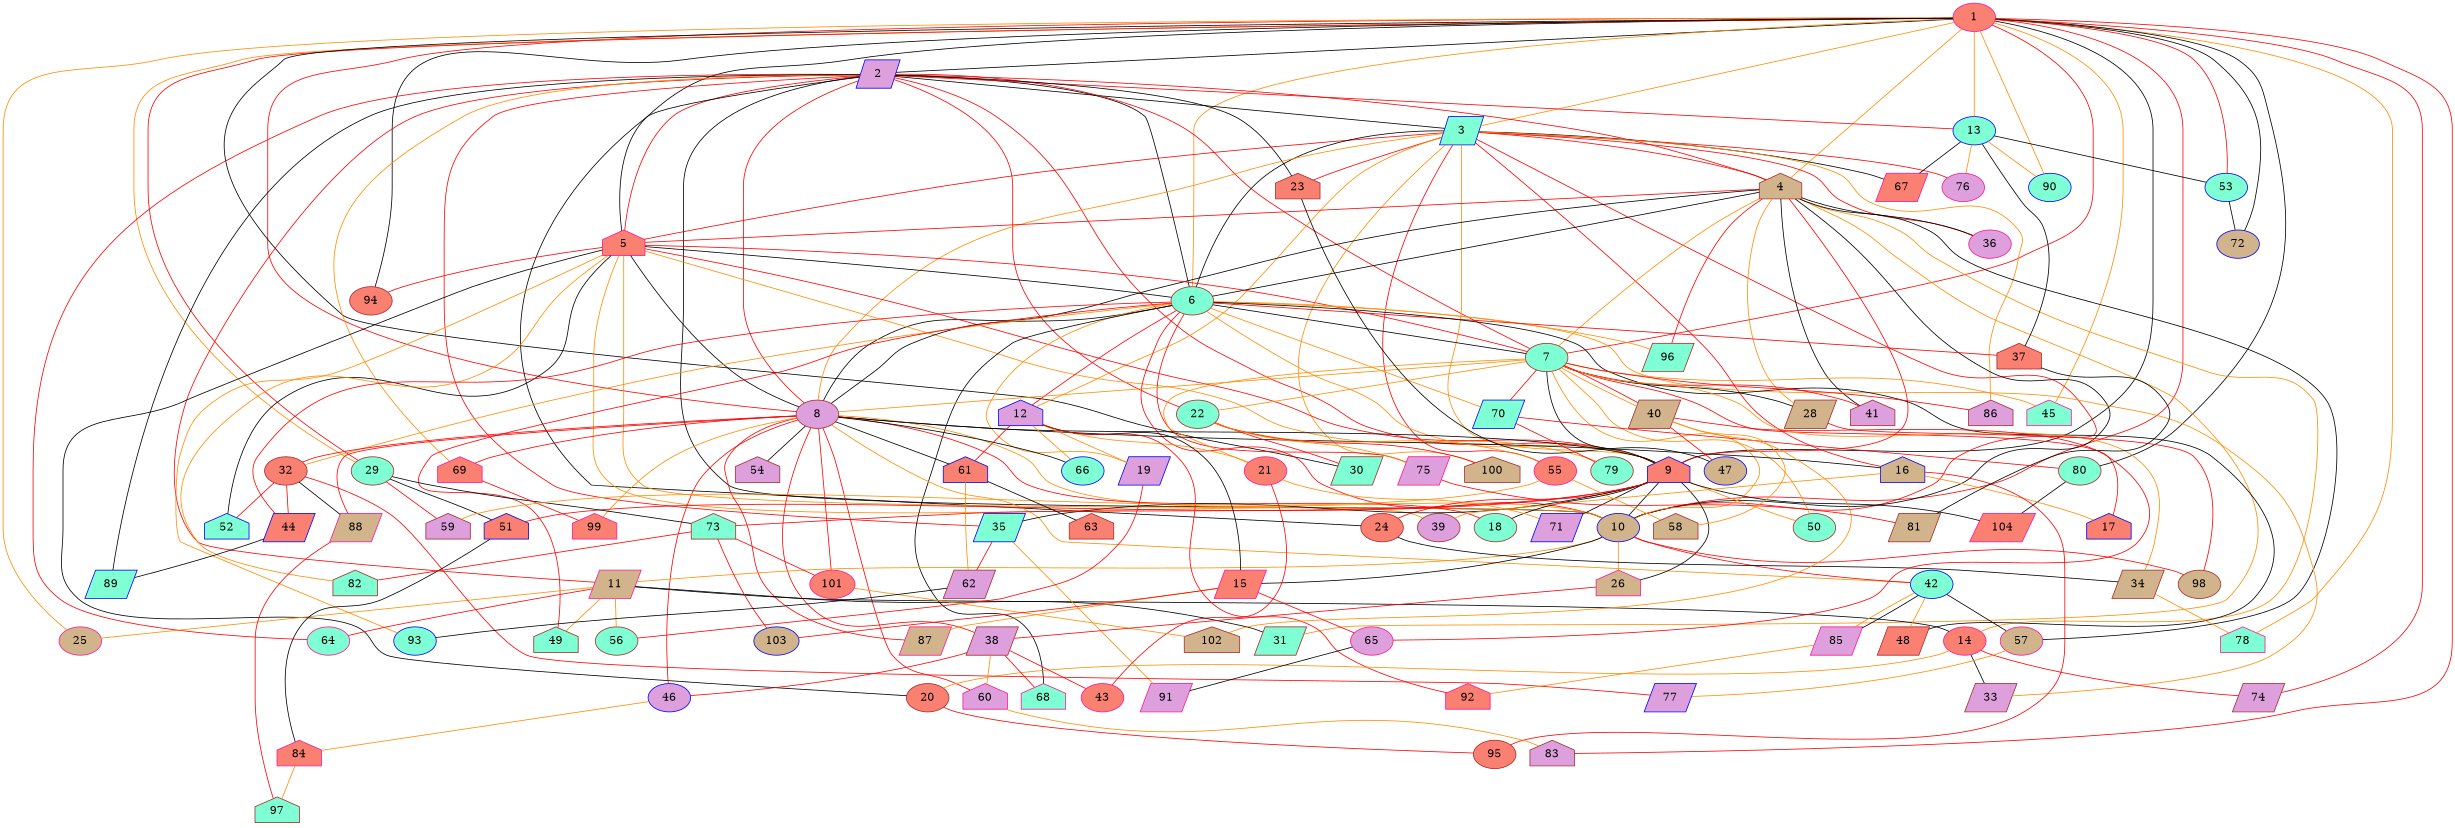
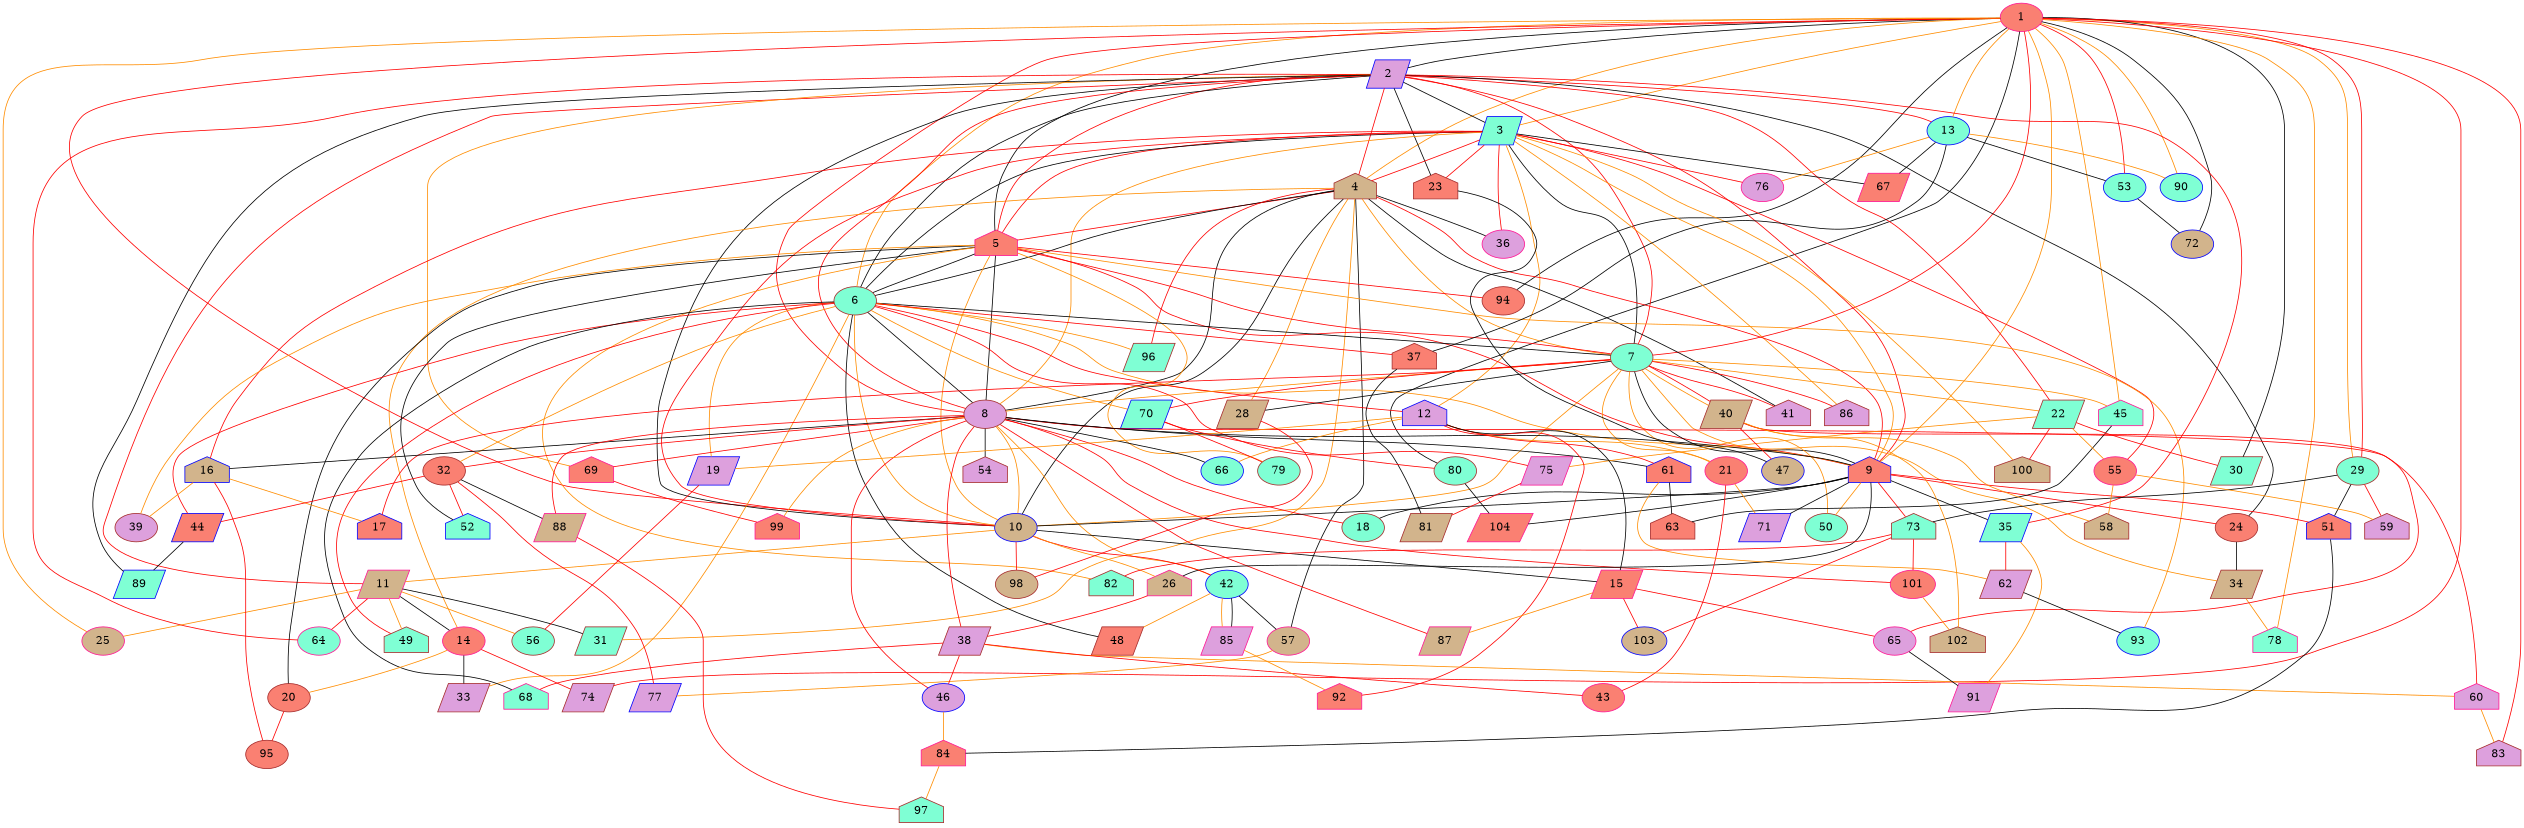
  graph {
    node [color=brown fillcolor=aquamarine shape=ellipse style=filled]
    edge [color=red]
    1 [color=deeppink fillcolor=salmon]
    2 [color=blue fillcolor=plum shape=parallelogram]
    3 [color=blue shape=parallelogram]
    4 [fillcolor=tan shape=house]
    5 [color=deeppink fillcolor=salmon shape=house]
    6
    7
    8 [fillcolor=plum]
    9 [color=blue fillcolor=salmon shape=house]
    10 [color=blue fillcolor=tan]
    13 [color=blue]
    25 [color=deeppink fillcolor=tan]
    29
    30 [shape=parallelogram]
    45 [color=deeppink shape=house]
    53 [color=blue]
    72 [color=blue fillcolor=tan]
    74 [fillcolor=plum shape=parallelogram]
    78 [color=deeppink shape=house]
    80
    83 [fillcolor=plum shape=house]
    90 [color=blue]
    94 [fillcolor=salmon]
    11 [color=deeppink fillcolor=tan shape=parallelogram]
-   22
+   22 [shape=parallelogram]
    23 [fillcolor=salmon shape=house]
    24 [fillcolor=salmon]
    35 [color=blue shape=parallelogram]
    64 [color=deeppink]
    69 [color=deeppink fillcolor=salmon shape=house]
    89 [color=blue shape=parallelogram]
    12 [color=blue fillcolor=plum shape=house]
    16 [color=blue fillcolor=tan shape=house]
    36 [color=deeppink fillcolor=plum]
    55 [color=deeppink fillcolor=salmon]
    67 [color=deeppink fillcolor=salmon shape=parallelogram]
    76 [color=deeppink fillcolor=plum]
    86 [fillcolor=plum shape=house]
    100 [fillcolor=tan shape=house]
    14 [color=deeppink fillcolor=salmon]
    28 [fillcolor=tan shape=parallelogram]
    31 [shape=parallelogram]
    41 [fillcolor=plum shape=house]
    57 [color=deeppink fillcolor=tan]
    96 [shape=parallelogram]
    20 [fillcolor=salmon]
    39 [fillcolor=plum]
    52 [color=blue shape=house]
    79
    82 [shape=house]
    93 [color=blue]
    19 [color=blue fillcolor=plum shape=parallelogram]
    32 [fillcolor=salmon]
    33 [fillcolor=plum shape=parallelogram]
    37 [fillcolor=salmon shape=house]
    44 [color=blue fillcolor=salmon shape=parallelogram]
    48 [fillcolor=salmon shape=parallelogram]
    49 [shape=house]
    68 [color=deeppink shape=house]
    70 [color=blue shape=parallelogram]
    75 [color=deeppink fillcolor=plum shape=parallelogram]
    17 [color=blue fillcolor=salmon shape=house]
    21 [color=deeppink fillcolor=salmon]
    34 [fillcolor=tan shape=parallelogram]
    40 [fillcolor=tan shape=parallelogram]
    50
    18
    38 [fillcolor=plum shape=parallelogram]
    42 [color=blue]
    46 [color=blue fillcolor=plum]
    54 [fillcolor=plum shape=house]
    60 [color=deeppink fillcolor=plum shape=house]
    61 [color=blue fillcolor=salmon shape=house]
    66 [color=blue]
    87 [color=deeppink fillcolor=tan shape=parallelogram]
    88 [color=deeppink fillcolor=tan shape=parallelogram]
    99 [color=deeppink fillcolor=salmon shape=house]
    101 [color=deeppink fillcolor=salmon]
    26 [color=deeppink fillcolor=tan shape=house]
    51 [color=blue fillcolor=salmon shape=house]
    71 [color=blue fillcolor=plum shape=parallelogram]
    73 [shape=house]
    104 [color=deeppink fillcolor=salmon shape=parallelogram]
    15 [color=deeppink fillcolor=salmon shape=parallelogram]
    98 [fillcolor=tan]
    59 [fillcolor=plum shape=house]
    63 [fillcolor=salmon shape=house]
    56
    47 [color=blue fillcolor=tan]
    62 [fillcolor=plum shape=parallelogram]
    91 [color=deeppink fillcolor=plum shape=parallelogram]
    92 [color=deeppink fillcolor=salmon shape=house]
    95 [fillcolor=salmon]
    58 [fillcolor=tan shape=house]
    77 [color=blue fillcolor=plum shape=parallelogram]
    81 [fillcolor=tan shape=parallelogram]
    43 [color=deeppink fillcolor=salmon]
    65 [color=deeppink fillcolor=plum]
    102 [fillcolor=tan shape=house]
    85 [color=deeppink fillcolor=plum shape=parallelogram]
    84 [color=deeppink fillcolor=salmon shape=house]
    97 [shape=house]
    103 [color=blue fillcolor=tan]
    1 -- 2 [color=black]
    1 -- 3 [color=darkorange]
    1 -- 4 [color=darkorange]
    1 -- 5 [color=black]
    1 -- 6 [color=darkorange]
    1 -- 7
    1 -- 8
-   1 -- 9 [color=black]
+   1 -- 9 [color=darkorange]
    1 -- 10
    1 -- 13 [color=darkorange]
    1 -- 25 [color=darkorange]
    1 -- 29 [color=darkorange]
    1 -- 29
    1 -- 30 [color=black]
    1 -- 45 [color=darkorange]
    1 -- 53
    1 -- 72 [color=black]
    1 -- 74
    1 -- 78 [color=darkorange]
    1 -- 80 [color=black]
    1 -- 83
    1 -- 90 [color=darkorange]
    1 -- 94 [color=black]
    2 -- 3 [color=black]
    2 -- 4
    2 -- 5
    2 -- 6 [color=black]
    2 -- 7
    2 -- 8
    2 -- 9
    2 -- 10 [color=black]
    2 -- 13
    2 -- 11
    2 -- 22
    2 -- 23 [color=black]
    2 -- 24 [color=black]
    2 -- 35
    2 -- 64
    2 -- 69 [color=darkorange]
    2 -- 89 [color=black]
    3 -- 4
    3 -- 5
    3 -- 6 [color=black]
+   3 -- 7 [color=black]
    3 -- 8 [color=darkorange]
    3 -- 9 [color=darkorange]
    3 -- 10
    3 -- 23
    3 -- 12 [color=darkorange]
    3 -- 16
    3 -- 36
    3 -- 55
    3 -- 67 [color=black]
    3 -- 76
    3 -- 86 [color=darkorange]
    3 -- 100 [color=darkorange]
    4 -- 5
    4 -- 6 [color=black]
    4 -- 7 [color=darkorange]
    4 -- 8 [color=black]
    4 -- 9
    4 -- 10 [color=black]
    4 -- 36 [color=black]
    4 -- 14 [color=darkorange]
    4 -- 28 [color=darkorange]
    4 -- 31 [color=darkorange]
    4 -- 41 [color=black]
    4 -- 57 [color=black]
    4 -- 96
    5 -- 6 [color=black]
    5 -- 7
    5 -- 8 [color=black]
    5 -- 9
    5 -- 10 [color=darkorange]
    5 -- 94
    5 -- 20 [color=black]
    5 -- 39 [color=darkorange]
    5 -- 52 [color=black]
    5 -- 79 [color=darkorange]
    5 -- 82 [color=darkorange]
    5 -- 93 [color=darkorange]
    6 -- 7 [color=black]
    6 -- 8 [color=black]
    6 -- 9 [color=darkorange]
-   6 -- 10
+   6 -- 10 [color=darkorange]
    6 -- 12
    6 -- 96 [color=darkorange]
    6 -- 19 [color=darkorange]
    6 -- 32 [color=darkorange]
    6 -- 33 [color=darkorange]
    6 -- 37
    6 -- 44
    6 -- 48 [color=black]
    6 -- 49
    6 -- 68 [color=black]
    6 -- 70 [color=darkorange]
    6 -- 75
    7 -- 8 [color=darkorange]
    7 -- 9 [color=black]
    7 -- 10 [color=darkorange]
    7 -- 45 [color=darkorange]
    7 -- 22 [color=darkorange]
    7 -- 86
    7 -- 28 [color=black]
    7 -- 41
    7 -- 70
    7 -- 17
    7 -- 21 [color=darkorange]
    7 -- 34 [color=darkorange]
    7 -- 40 [color=darkorange]
    7 -- 40
    7 -- 50 [color=darkorange]
    8 -- 9 [color=black]
    8 -- 10 [color=darkorange]
    8 -- 69
    8 -- 16 [color=black]
    8 -- 32
    8 -- 18
    8 -- 38
    8 -- 42 [color=darkorange]
    8 -- 46
    8 -- 54 [color=black]
    8 -- 60
    8 -- 61 [color=black]
    8 -- 66 [color=black]
    8 -- 87
    8 -- 88
    8 -- 99 [color=darkorange]
    8 -- 101
    9 -- 10 [color=black]
    9 -- 24
    9 -- 35 [color=black]
    9 -- 50 [color=darkorange]
    9 -- 18 [color=black]
    9 -- 26 [color=black]
    9 -- 51
    9 -- 71 [color=black]
    9 -- 73
    9 -- 104 [color=black]
    10 -- 11 [color=darkorange]
    10 -- 42
    10 -- 26 [color=darkorange]
    10 -- 15 [color=black]
    10 -- 98
    13 -- 53 [color=black]
    13 -- 90 [color=darkorange]
    13 -- 67 [color=black]
    13 -- 76 [color=darkorange]
    13 -- 37 [color=black]
    29 -- 51 [color=black]
    29 -- 73 [color=black]
    29 -- 59
+   45 -- 63 [color=black]
    53 -- 72 [color=black]
    80 -- 104 [color=black]
    11 -- 25 [color=darkorange]
    11 -- 64
    11 -- 14 [color=black]
    11 -- 31 [color=black]
    11 -- 49 [color=darkorange]
    11 -- 56 [color=darkorange]
    22 -- 30
    22 -- 55 [color=darkorange]
    22 -- 100
    22 -- 75 [color=darkorange]
    23 -- 47 [color=black]
    24 -- 34 [color=black]
    35 -- 62
    35 -- 91 [color=darkorange]
    69 -- 99
    12 -- 19 [color=darkorange]
    12 -- 21 [color=darkorange]
    12 -- 61
    12 -- 66 [color=darkorange]
    12 -- 15 [color=black]
    12 -- 92
    16 -- 39 [color=darkorange]
    16 -- 17 [color=darkorange]
    16 -- 95
    55 -- 59 [color=darkorange]
    55 -- 58 [color=darkorange]
    14 -- 74
    14 -- 20 [color=darkorange]
    14 -- 33 [color=black]
    28 -- 98
    57 -- 77 [color=darkorange]
    20 -- 95
    19 -- 56
    32 -- 52
    32 -- 44
    32 -- 88 [color=black]
    32 -- 77
    37 -- 81 [color=black]
    44 -- 89 [color=black]
    70 -- 80
    70 -- 79
    75 -- 81
    21 -- 71 [color=darkorange]
    21 -- 43
    34 -- 78 [color=darkorange]
    40 -- 47
    40 -- 58 [color=darkorange]
    40 -- 65
    40 -- 102 [color=darkorange]
    38 -- 68
    38 -- 46
    38 -- 60 [color=darkorange]
    38 -- 43
    42 -- 57 [color=black]
    42 -- 48 [color=darkorange]
    42 -- 85 [color=darkorange]
    42 -- 85 [color=black]
    46 -- 84 [color=darkorange]
    60 -- 83 [color=darkorange]
    61 -- 63 [color=black]
    61 -- 62 [color=darkorange]
    88 -- 97
    101 -- 102 [color=darkorange]
    26 -- 38
    51 -- 84 [color=black]
    73 -- 82
    73 -- 101
    73 -- 103
    15 -- 87 [color=darkorange]
    15 -- 65
    15 -- 103
    62 -- 93 [color=black]
    65 -- 91 [color=black]
    85 -- 92 [color=darkorange]
    84 -- 97 [color=darkorange]
  }
